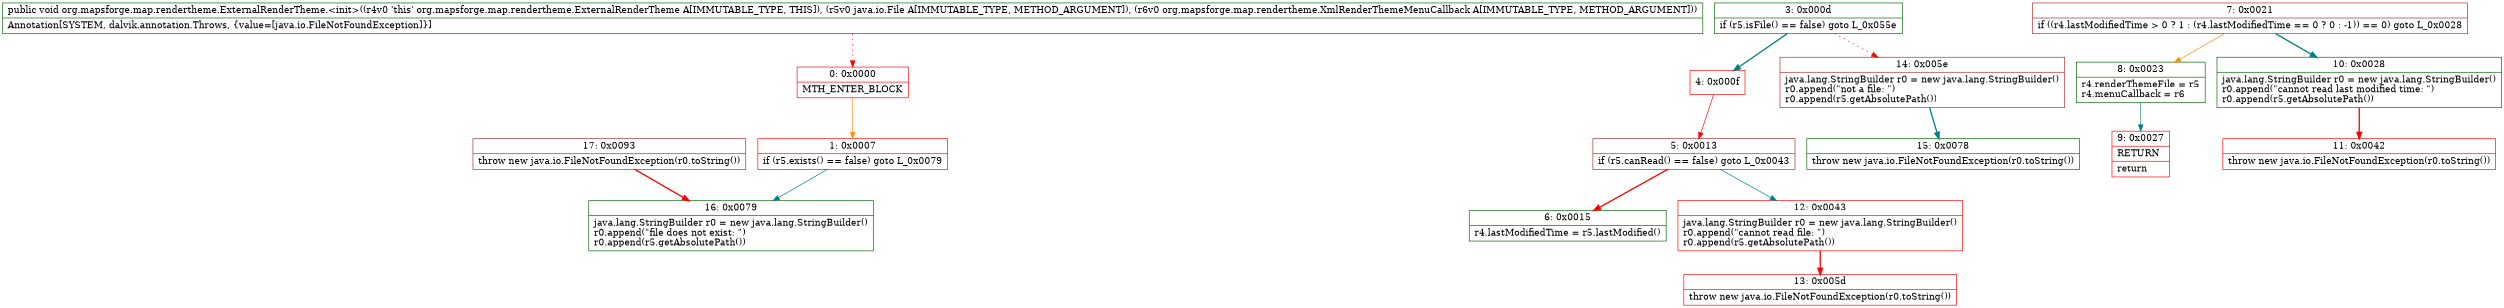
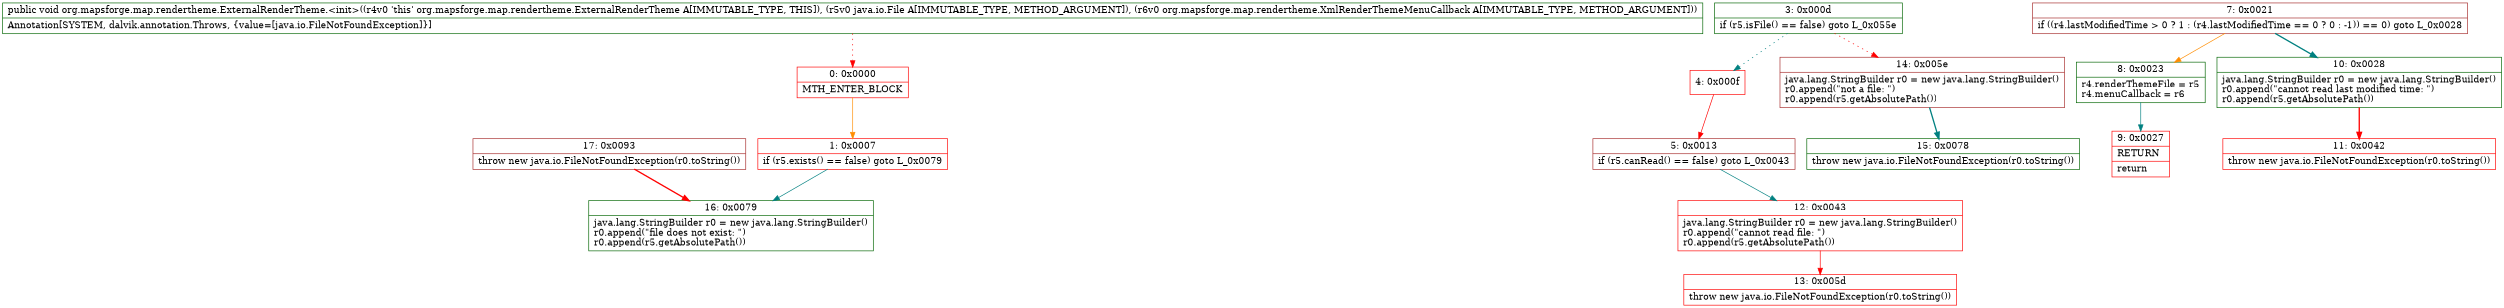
  digraph {
    node [color=red shape=record]
    edge [color=red style=solid]
    n1 [label="{0\:\ 0x0000|MTH_ENTER_BLOCK\l}"]
    n2 [label="{1\:\ 0x0007|if (r5.exists() == false) goto L_0x0079\l}"]
    n3 [color=darkgreen label="{16\:\ 0x0079|java.lang.StringBuilder r0 = new java.lang.StringBuilder()\lr0.append(\"file does not exist: \")\lr0.append(r5.getAbsolutePath())\l}"]
    n4 [color=darkgreen label="{3\:\ 0x000d|if (r5.isFile() == false) goto L_0x055e\l}"]
    n5 [label="{4\:\ 0x000f}"]
    n6 [color=brown label="{14\:\ 0x005e|java.lang.StringBuilder r0 = new java.lang.StringBuilder()\lr0.append(\"not a file: \")\lr0.append(r5.getAbsolutePath())\l}"]
    n7 [color=brown label="{5\:\ 0x0013|if (r5.canRead() == false) goto L_0x0043\l}"]
    n8 [color=darkgreen label="{15\:\ 0x0078|throw new java.io.FileNotFoundException(r0.toString())\l}"]
-   n9 [color=darkgreen label="{6\:\ 0x0015|r4.lastModifiedTime = r5.lastModified()\l}"]
    n10 [label="{12\:\ 0x0043|java.lang.StringBuilder r0 = new java.lang.StringBuilder()\lr0.append(\"cannot read file: \")\lr0.append(r5.getAbsolutePath())\l}"]
    n11 [label="{13\:\ 0x005d|throw new java.io.FileNotFoundException(r0.toString())\l}"]
    n12 [color=brown label="{7\:\ 0x0021|if ((r4.lastModifiedTime \> 0 ? 1 : (r4.lastModifiedTime == 0 ? 0 : \-1)) == 0) goto L_0x0028\l}"]
    n13 [color=darkgreen label="{8\:\ 0x0023|r4.renderThemeFile = r5\lr4.menuCallback = r6\l}"]
    n14 [color=darkgreen label="{10\:\ 0x0028|java.lang.StringBuilder r0 = new java.lang.StringBuilder()\lr0.append(\"cannot read last modified time: \")\lr0.append(r5.getAbsolutePath())\l}"]
    n15 [label="{9\:\ 0x0027|RETURN\l|return\l}"]
    n16 [label="{11\:\ 0x0042|throw new java.io.FileNotFoundException(r0.toString())\l}"]
    n17 [color=brown label="{17\:\ 0x0093|throw new java.io.FileNotFoundException(r0.toString())\l}"]
    n18 [color=darkgreen label="{public void org.mapsforge.map.rendertheme.ExternalRenderTheme.\<init\>((r4v0 'this' org.mapsforge.map.rendertheme.ExternalRenderTheme A[IMMUTABLE_TYPE, THIS]), (r5v0 java.io.File A[IMMUTABLE_TYPE, METHOD_ARGUMENT]), (r6v0 org.mapsforge.map.rendertheme.XmlRenderThemeMenuCallback A[IMMUTABLE_TYPE, METHOD_ARGUMENT]))  | Annotation[SYSTEM, dalvik.annotation.Throws, \{value=[java.io.FileNotFoundException]\}]\l}"]
    n1 -> n2 [color=darkorange]
    n2 -> n3 [color=teal]
-   n4 -> n5 [color=teal style=bold]
+   n4 -> n5 [color=teal style=dotted]
    n4 -> n6 [style=dotted]
    n5 -> n7
    n6 -> n8 [color=teal style=bold]
-   n7 -> n9 [style=bold]
    n7 -> n10 [color=teal]
-   n10 -> n11 [style=bold]
+   n10 -> n11
    n12 -> n13 [color=darkorange]
    n12 -> n14 [color=teal style=bold]
    n13 -> n15 [color=teal]
    n14 -> n16 [style=bold]
    n17 -> n3 [style=bold]
    n18 -> n1 [style=dotted]
  }
